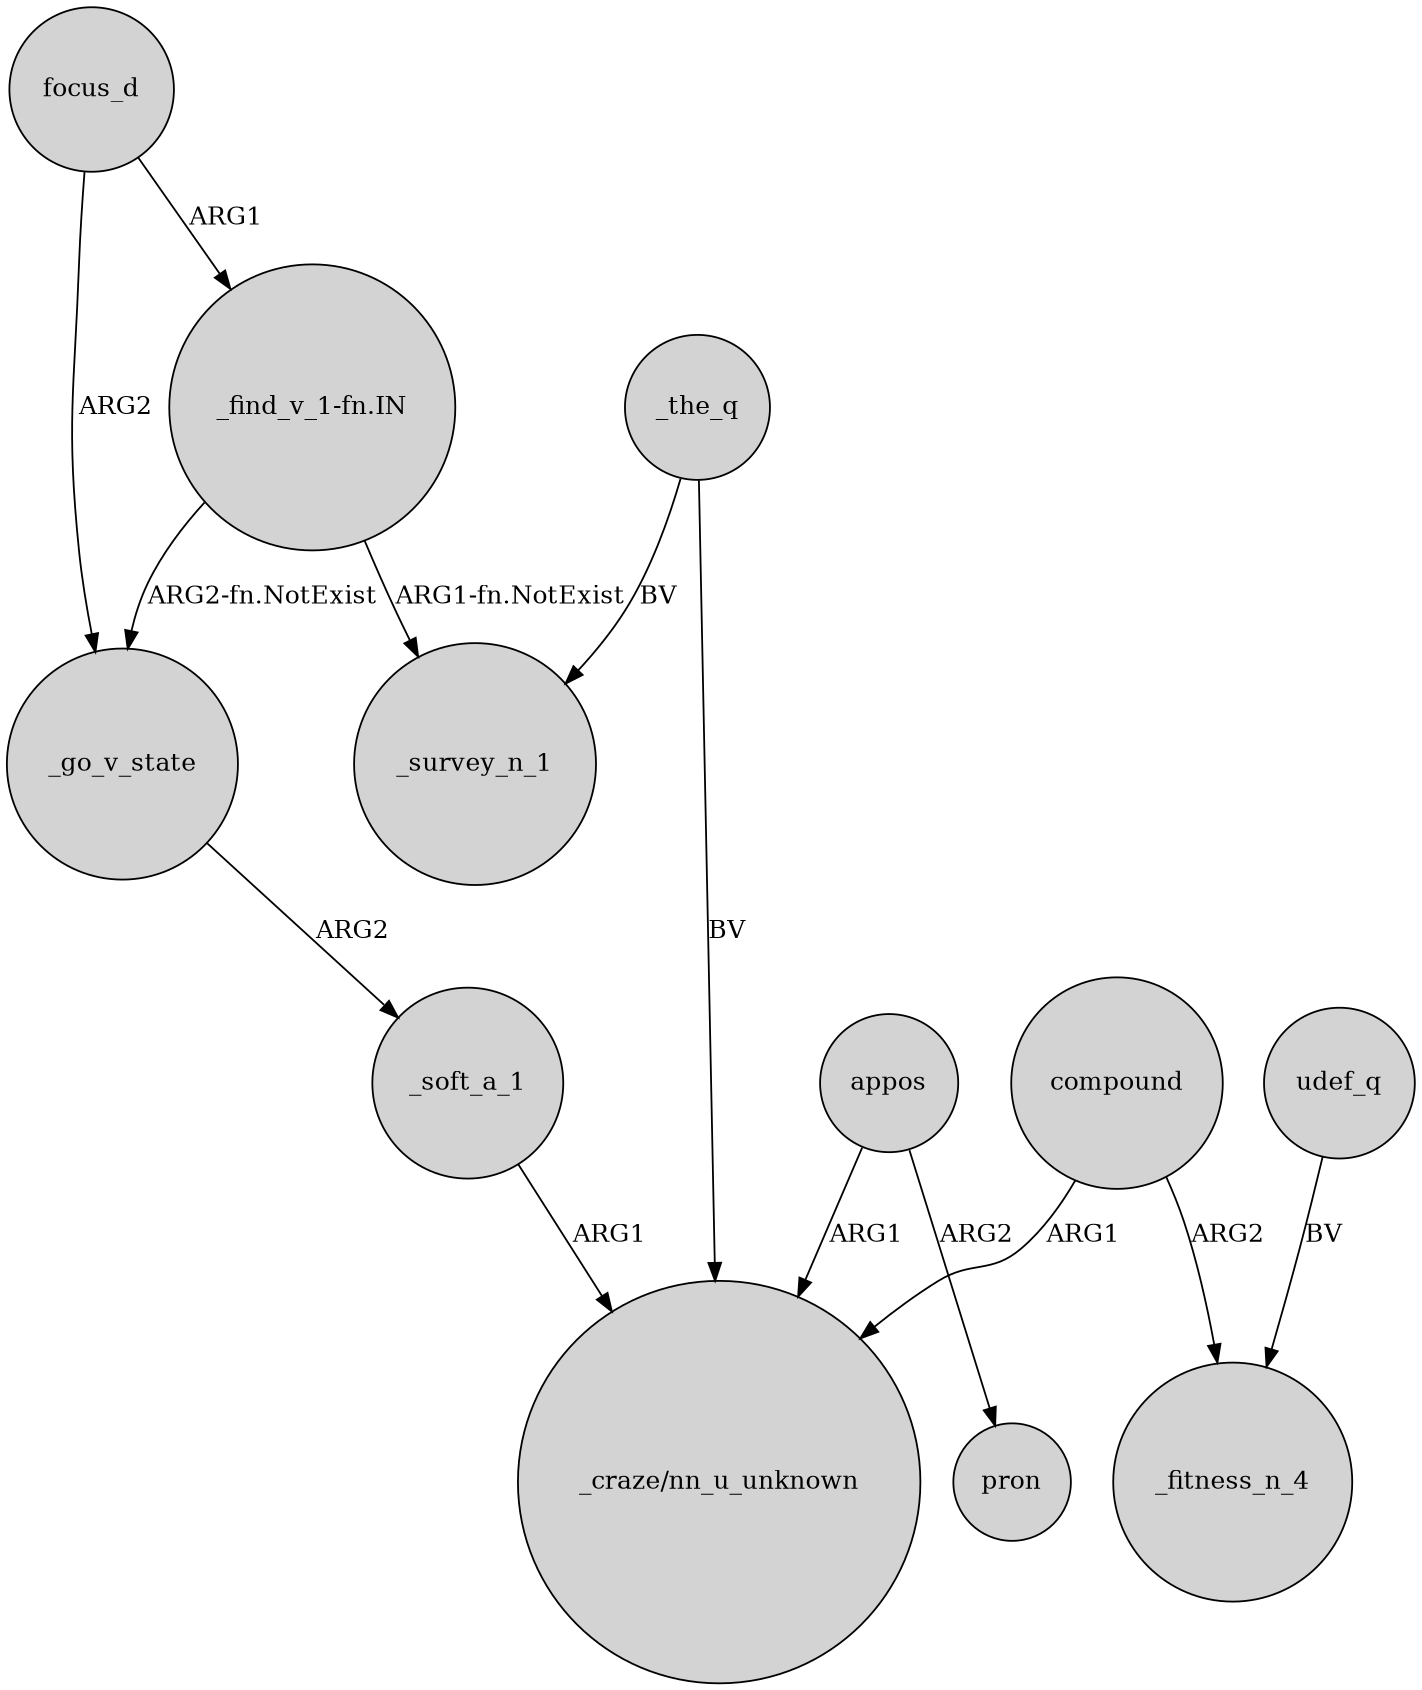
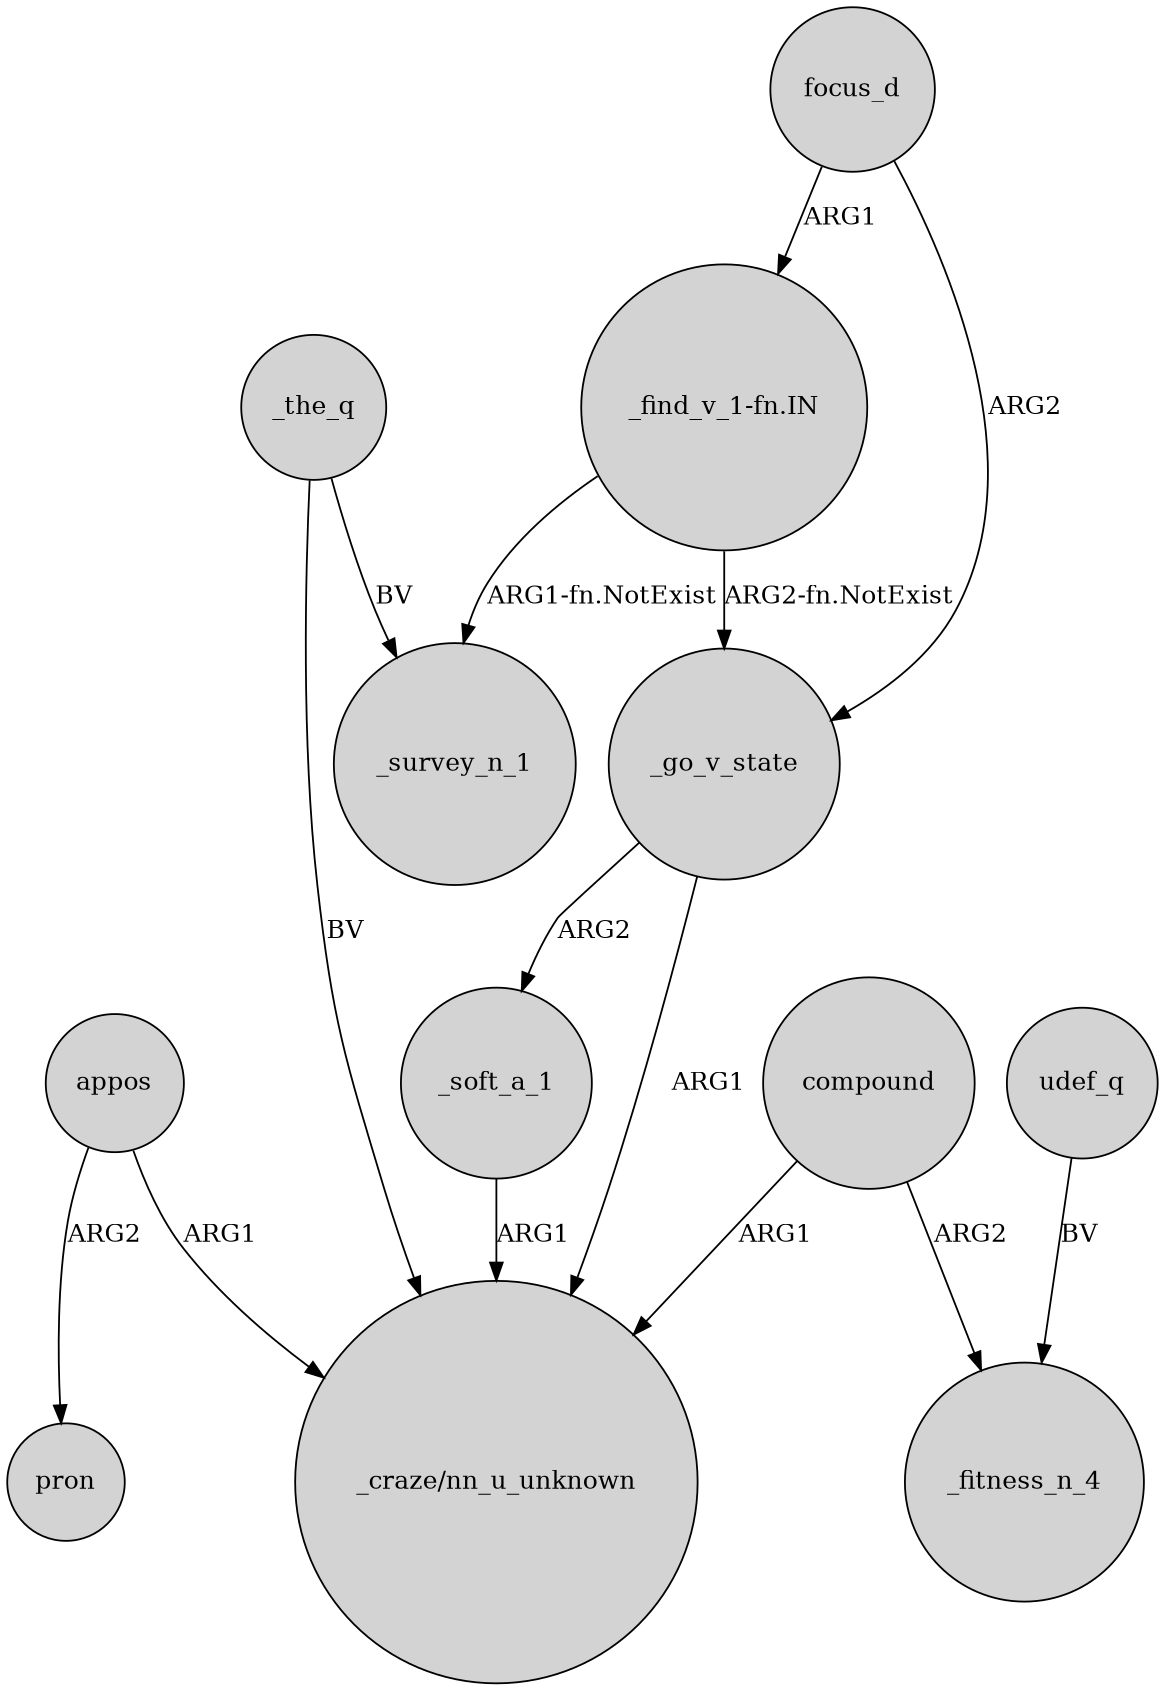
  digraph {
    node [shape=circle style=filled]
    _go_v_state
    "_craze/nn_u_unknown"
    _soft_a_1
    _the_q
    _survey_n_1
    appos
    pron
    compound
    n9 [label=_fitness_n_4]
    focus_d
    "_find_v_1-fn.IN"
    udef_q
+   _go_v_state -> "_craze/nn_u_unknown" [label=ARG1]
    _go_v_state -> _soft_a_1 [label=ARG2]
    _soft_a_1 -> "_craze/nn_u_unknown" [label=ARG1]
    _the_q -> "_craze/nn_u_unknown" [label=BV]
    _the_q -> _survey_n_1 [label=BV]
    appos -> "_craze/nn_u_unknown" [label=ARG1]
    appos -> pron [label=ARG2]
    compound -> "_craze/nn_u_unknown" [label=ARG1]
    compound -> n9 [label=ARG2]
    focus_d -> _go_v_state [label=ARG2]
    focus_d -> "_find_v_1-fn.IN" [label=ARG1]
    "_find_v_1-fn.IN" -> _go_v_state [label="ARG2-fn.NotExist"]
    "_find_v_1-fn.IN" -> _survey_n_1 [label="ARG1-fn.NotExist"]
    udef_q -> n9 [label=BV]
  }
